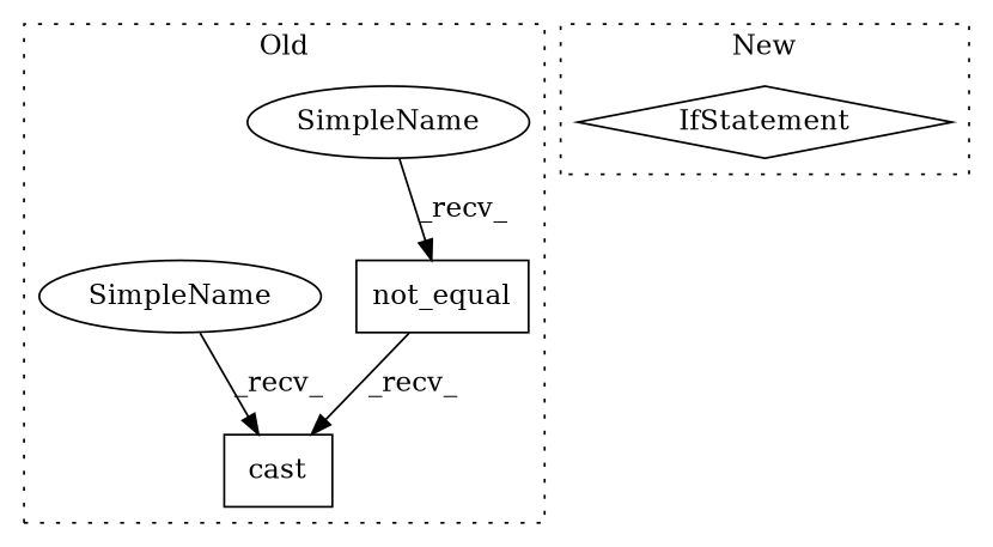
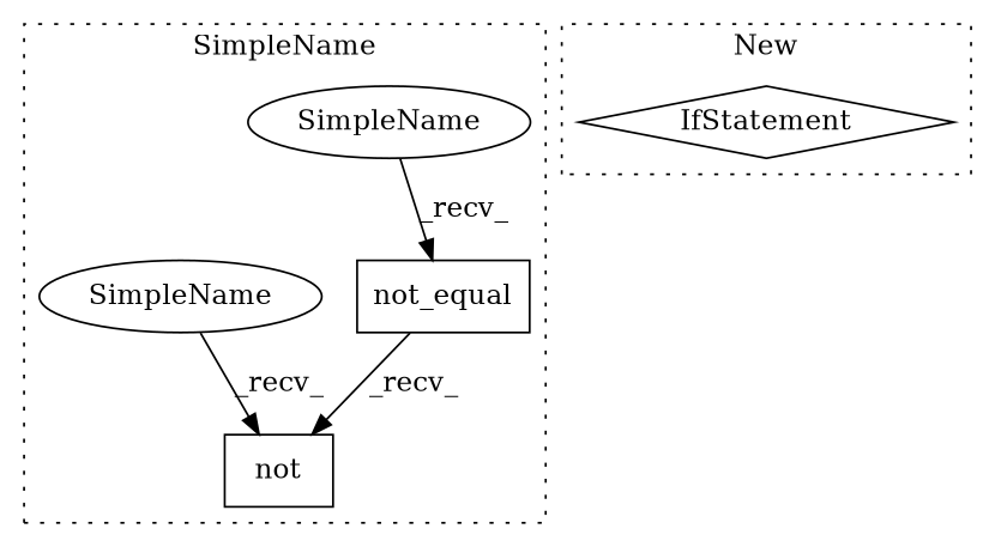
  digraph {
    node [a=32 l=10 shape=box]
    n1 [l="10,1" label=not_equal s="5155,5245"]
-   n2 [l="5,1" label=cast s="5139,5265"]
+   n2 [l="5,1" label=not s="5139,5265"]
    n3 [a=42 label=SimpleName s=5144 shape=ellipse]
    n4 [a=42 label=SimpleName s=5128 shape=ellipse]
    n5 [a=25 l="4,2" label=IfStatement s="7655,7683" shape=diamond]
    subgraph cluster_1 {
-     label=Old
+     label=SimpleName
      style=dotted
      n1
      n2
      n3
      n4
    }
    subgraph cluster_2 {
      label=New
      style=dotted
      n5
    }
    n1 -> n2 [label=_recv_]
    n3 -> n1 [label=_recv_]
    n4 -> n2 [label=_recv_]
  }
